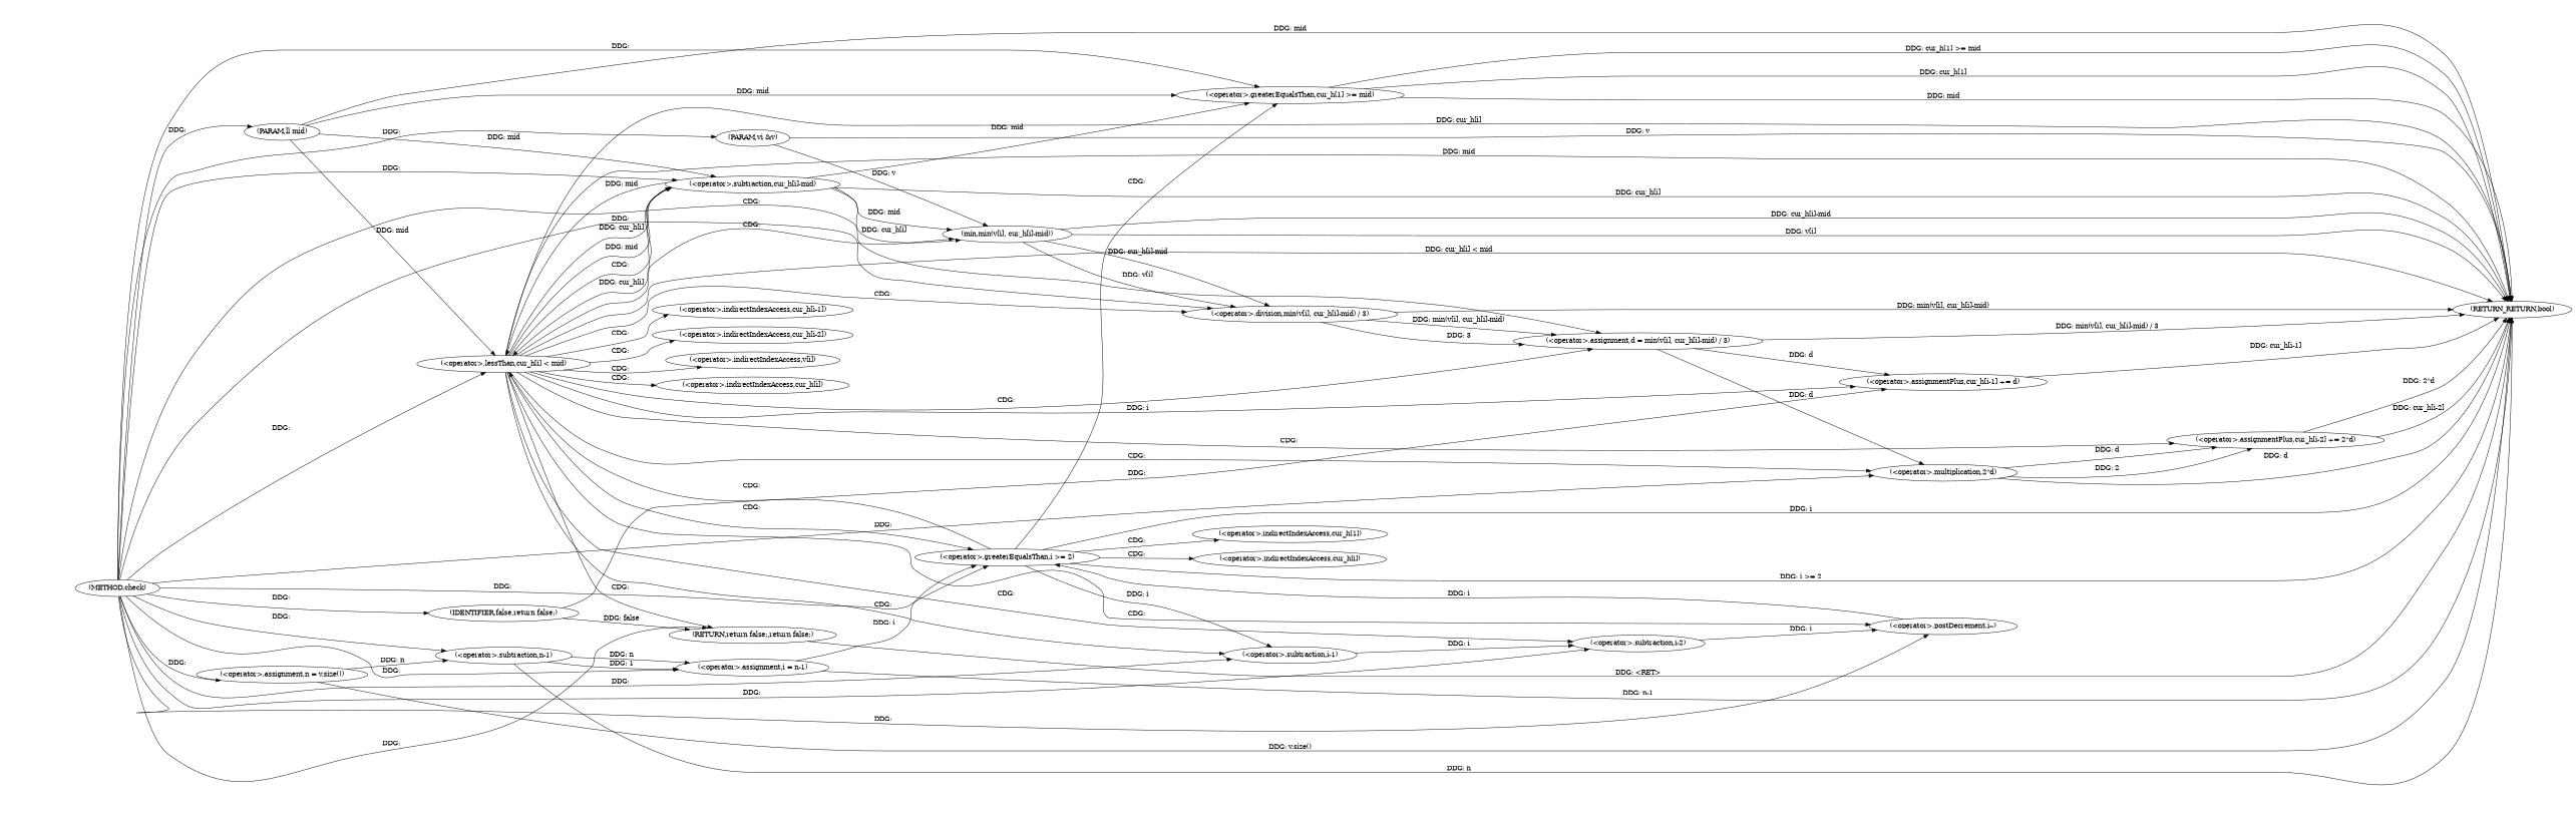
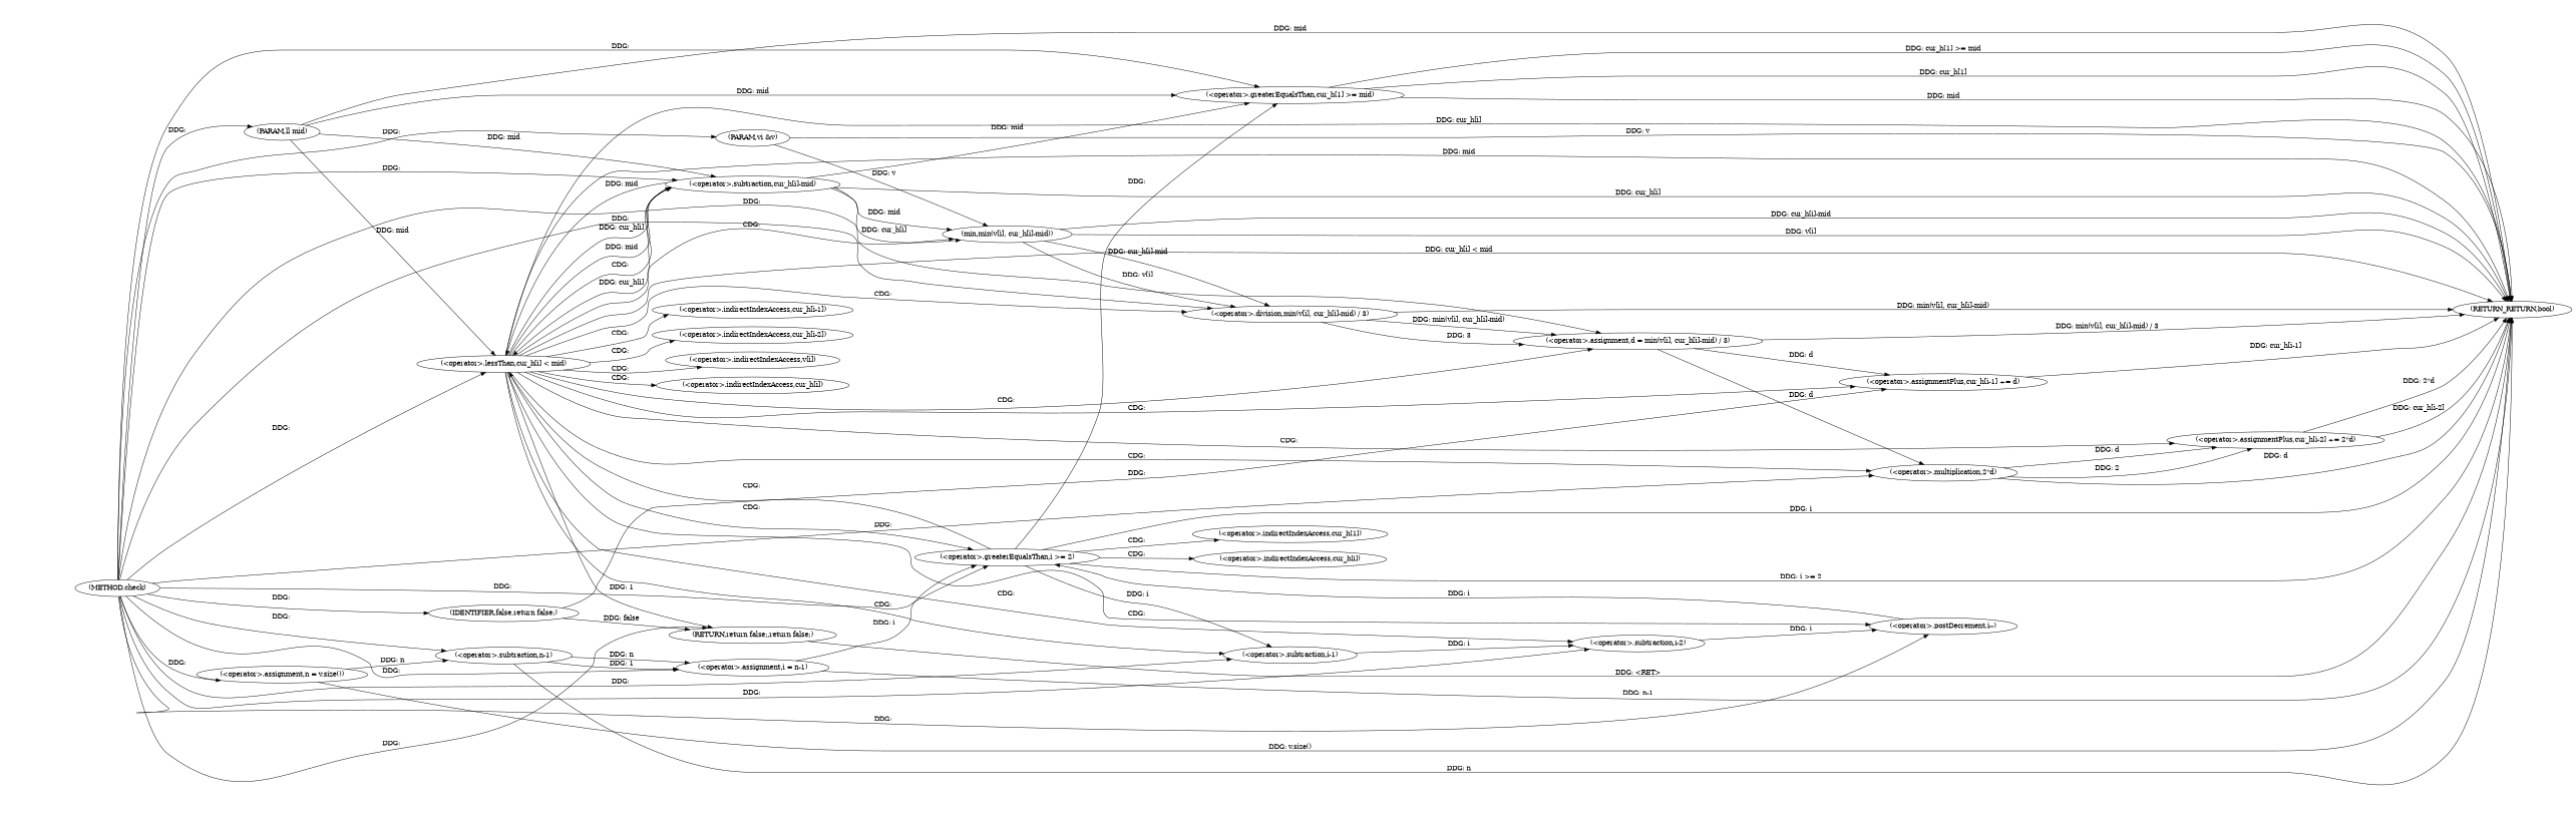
  digraph {
    rankdir=LR
    n1 [label="(METHOD,check)"]
    n2 [label="(PARAM,vi &v)"]
    n3 [label="(PARAM,ll mid)"]
    n4 [label="(<operator>.assignment,n = v.size())"]
    n5 [label="(<operator>.greaterEqualsThan,cur_h[1] >= mid)"]
    n6 [label="(<operator>.assignment,i = n-1)"]
    n7 [label="(<operator>.greaterEqualsThan,i >= 2)"]
    n8 [label="(<operator>.postDecrement,i--)"]
    n9 [label="(<operator>.assignment,d = min(v[i], cur_h[i]-mid) / 3)"]
    n10 [label="(<operator>.subtraction,n-1)"]
    n11 [label="(<operator>.lessThan,cur_h[i] < mid)"]
    n12 [label="(RETURN,return false;,return false;)"]
    n13 [label="(<operator>.division,min(v[i], cur_h[i]-mid) / 3)"]
    n14 [label="(<operator>.multiplication,2*d)"]
    n15 [label="(IDENTIFIER,false,return false;)"]
    n16 [label="(<operator>.subtraction,i-1)"]
    n17 [label="(<operator>.subtraction,i-2)"]
    n18 [label="(<operator>.subtraction,cur_h[i]-mid)"]
    n19 [label="(RETURN_RETURN,bool)"]
    n20 [label="(min,min(v[i], cur_h[i]-mid))"]
    n21 [label="(<operator>.indirectIndexAccess,cur_h[1])"]
    n22 [label="(<operator>.indirectIndexAccess,cur_h[i])"]
    n23 [label="(<operator>.assignmentPlus,cur_h[i-1] += d)"]
    n24 [label="(<operator>.assignmentPlus,cur_h[i-2] += 2*d)"]
    n25 [label="(<operator>.indirectIndexAccess,cur_h[i-1])"]
    n26 [label="(<operator>.indirectIndexAccess,cur_h[i-2])"]
    n27 [label="(<operator>.indirectIndexAccess,v[i])"]
    n28 [label="(<operator>.indirectIndexAccess,cur_h[i])"]
    n1 -> n2 [label="DDG: "]
    n1 -> n3 [label="DDG: "]
    n1 -> n4 [label="DDG: "]
    n1 -> n5 [label="DDG: "]
    n1 -> n6 [label="DDG: "]
    n1 -> n7 [label="DDG: "]
    n1 -> n8 [label="DDG: "]
-   n1 -> n9 [label="CDG: "]
+   n1 -> n9 [label="DDG: "]
    n1 -> n10 [label="DDG: "]
    n1 -> n11 [label="DDG: "]
    n1 -> n12 [label="DDG: "]
    n1 -> n13 [label="DDG: "]
    n1 -> n14 [label="DDG: "]
    n1 -> n15 [label="DDG: "]
    n1 -> n16 [label="DDG: "]
    n1 -> n17 [label="DDG: "]
    n1 -> n18 [label="DDG: "]
    n2 -> n19 [label="DDG: v"]
    n2 -> n20 [label="DDG: v"]
    n3 -> n5 [label="DDG: mid"]
    n3 -> n11 [label="DDG: mid"]
    n3 -> n18 [label="DDG: mid"]
    n3 -> n19 [label="DDG: mid"]
    n4 -> n10 [label="DDG: n"]
    n4 -> n19 [label="DDG: v.size()"]
    n5 -> n19 [label="DDG: cur_h[1]"]
    n5 -> n19 [label="DDG: mid"]
    n5 -> n19 [label="DDG: cur_h[1] >= mid"]
    n6 -> n7 [label="DDG: i"]
    n6 -> n19 [label="DDG: n-1"]
-   n7 -> n5 [label="CDG: "]
+   n7 -> n5 [label="DDG: "]
    n7 -> n11 [label="CDG: "]
    n7 -> n16 [label="DDG: i"]
    n7 -> n19 [label="DDG: i"]
    n7 -> n19 [label="DDG: i >= 2"]
    n7 -> n21 [label="CDG: "]
    n7 -> n22 [label="CDG: "]
    n8 -> n7 [label="DDG: i"]
    n9 -> n14 [label="DDG: d"]
    n9 -> n19 [label="DDG: min(v[i], cur_h[i]-mid) / 3"]
    n9 -> n23 [label="DDG: d"]
    n10 -> n6 [label="DDG: 1"]
    n10 -> n6 [label="DDG: n"]
    n10 -> n19 [label="DDG: n"]
    n11 -> n7 [label="CDG: "]
    n11 -> n8 [label="CDG: "]
    n11 -> n9 [label="CDG: "]
-   n11 -> n12 [label="CDG: "]
+   n11 -> n12 [label="DDG: 1"]
    n11 -> n13 [label="CDG: "]
    n11 -> n14 [label="CDG: "]
    n11 -> n16 [label="CDG: "]
    n11 -> n17 [label="CDG: "]
    n11 -> n18 [label="DDG: cur_h[i]"]
    n11 -> n18 [label="DDG: mid"]
    n11 -> n18 [label="CDG: "]
    n11 -> n19 [label="DDG: cur_h[i]"]
    n11 -> n19 [label="DDG: mid"]
    n11 -> n19 [label="DDG: cur_h[i] < mid"]
    n11 -> n20 [label="CDG: "]
-   n11 -> n23 [label="DDG: i"]
+   n11 -> n23 [label="CDG: "]
    n11 -> n24 [label="CDG: "]
    n11 -> n25 [label="CDG: "]
    n11 -> n26 [label="CDG: "]
    n11 -> n27 [label="CDG: "]
    n11 -> n28 [label="CDG: "]
    n12 -> n19 [label="DDG: <RET>"]
    n13 -> n9 [label="DDG: min(v[i], cur_h[i]-mid)"]
    n13 -> n9 [label="DDG: 3"]
    n13 -> n19 [label="DDG: min(v[i], cur_h[i]-mid)"]
    n14 -> n19 [label="DDG: d"]
    n14 -> n24 [label="DDG: d"]
    n14 -> n24 [label="DDG: 2"]
    n15 -> n12 [label="DDG: false"]
    n15 -> n23 [label="DDG: "]
    n16 -> n17 [label="DDG: i"]
    n17 -> n8 [label="DDG: i"]
    n18 -> n5 [label="DDG: mid"]
    n18 -> n11 [label="DDG: cur_h[i]"]
    n18 -> n11 [label="DDG: mid"]
    n18 -> n19 [label="DDG: cur_h[i]"]
    n18 -> n20 [label="DDG: cur_h[i]"]
    n18 -> n20 [label="DDG: mid"]
    n20 -> n13 [label="DDG: cur_h[i]-mid"]
    n20 -> n13 [label="DDG: v[i]"]
    n20 -> n19 [label="DDG: v[i]"]
    n20 -> n19 [label="DDG: cur_h[i]-mid"]
    n23 -> n19 [label="DDG: cur_h[i-1]"]
    n24 -> n19 [label="DDG: cur_h[i-2]"]
    n24 -> n19 [label="DDG: 2*d"]
  }
